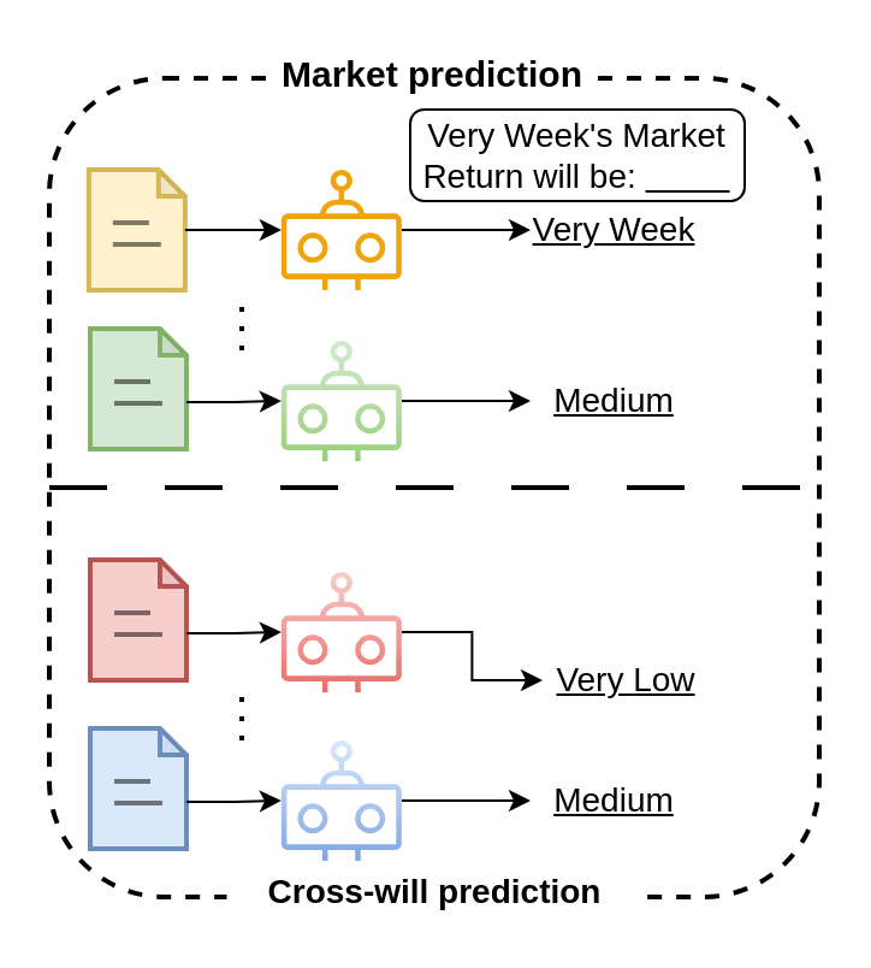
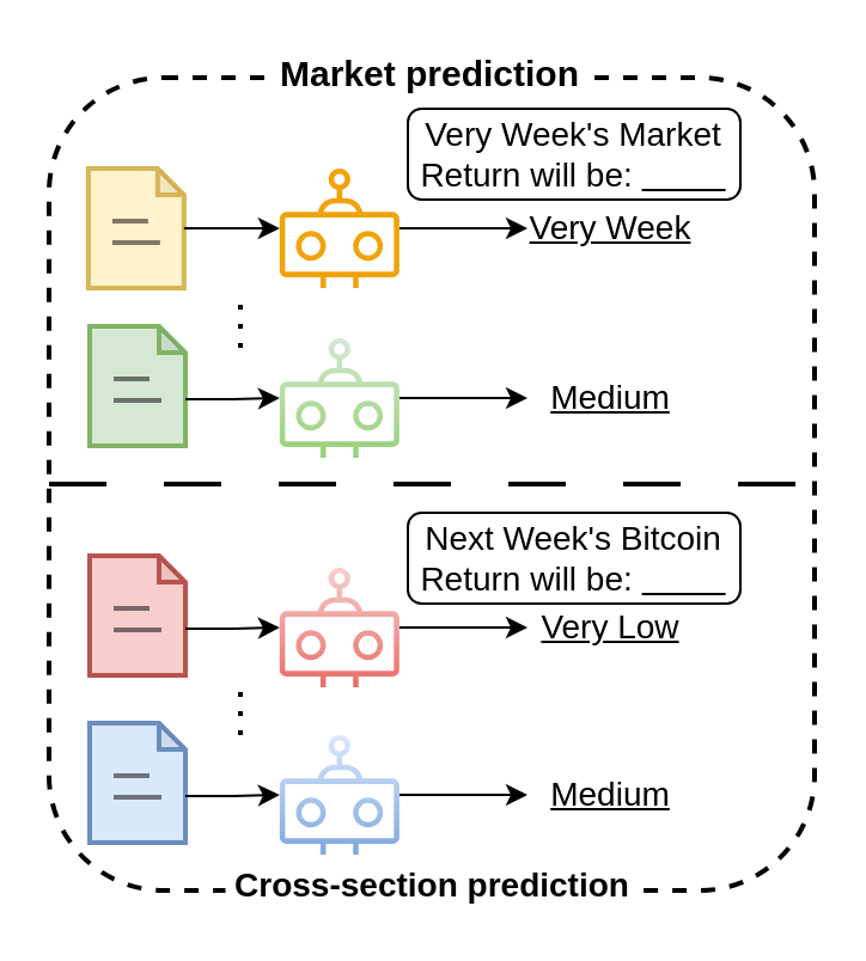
  <mxCell id="0" />
  <mxCell id="1" parent="0" />
  <mxCell id="2" value="" style="rounded=1;whiteSpace=wrap;html=1;fillColor=none;strokeWidth=2;dashed=1;" vertex="1" parent="1"><mxGeometry x="20" y="32" width="320" height="340" as="geometry" /></mxCell>
  <mxCell id="3" style="edgeStyle=orthogonalEdgeStyle;rounded=0;orthogonalLoop=1;jettySize=auto;html=1;entryX=0;entryY=0.5;entryDx=0;entryDy=0;" edge="1" parent="1" source="4" target="41"><mxGeometry relative="1" as="geometry" /></mxCell>
  <mxCell id="4" value="" style="sketch=0;outlineConnect=0;fillColor=#f0a30a;strokeColor=#BD7000;dashed=0;verticalLabelPosition=bottom;verticalAlign=top;align=center;html=1;fontSize=14;fontStyle=0;aspect=fixed;pointerEvents=1;shape=mxgraph.aws4.waf_bot;fontColor=#000000;" vertex="1" parent="1"><mxGeometry x="116.42" y="70" width="50" height="50" as="geometry" /></mxCell>
  <mxCell id="5" value="" style="group" vertex="1" connectable="0" parent="1"><mxGeometry x="36.43" y="70" width="40" height="50" as="geometry" /></mxCell>
  <mxCell id="6" value="" style="shape=note;whiteSpace=wrap;html=1;backgroundOutline=1;darkOpacity=0.05;size=11;strokeWidth=2;fillColor=#fff2cc;strokeColor=#d6b656;fontSize=14;" vertex="1" parent="5"><mxGeometry width="40" height="50" as="geometry" /></mxCell>
  <mxCell id="7" value="" style="group;fontSize=14;" vertex="1" connectable="0" parent="5"><mxGeometry x="10" y="17" width="20" height="28" as="geometry" /></mxCell>
  <mxCell id="8" value="" style="line;strokeWidth=2;html=1;container=0;opacity=50;fontSize=14;" vertex="1" parent="7"><mxGeometry width="15" height="10" as="geometry" /></mxCell>
  <mxCell id="9" value="" style="line;strokeWidth=2;html=1;container=0;opacity=50;fontSize=14;" vertex="1" parent="7"><mxGeometry y="10" width="20" height="8" as="geometry" /></mxCell>
  <mxCell id="10" style="edgeStyle=orthogonalEdgeStyle;rounded=0;orthogonalLoop=1;jettySize=auto;html=1;" edge="1" parent="1" source="6" target="4"><mxGeometry relative="1" as="geometry" /></mxCell>
  <mxCell id="11" value="" style="group" vertex="1" connectable="0" parent="1"><mxGeometry x="37" y="136" width="40" height="50" as="geometry" /></mxCell>
  <mxCell id="12" value="" style="shape=note;whiteSpace=wrap;html=1;backgroundOutline=1;darkOpacity=0.05;size=11;strokeWidth=2;fillColor=#d5e8d4;strokeColor=#82b366;fontSize=14;" vertex="1" parent="11"><mxGeometry width="40" height="50" as="geometry" /></mxCell>
  <mxCell id="13" value="" style="group;fontSize=14;" vertex="1" connectable="0" parent="11"><mxGeometry x="10" y="17" width="20" height="28" as="geometry" /></mxCell>
  <mxCell id="14" value="" style="line;strokeWidth=2;html=1;container=0;opacity=50;fontSize=14;" vertex="1" parent="13"><mxGeometry width="15" height="10" as="geometry" /></mxCell>
  <mxCell id="15" value="" style="line;strokeWidth=2;html=1;container=0;opacity=50;fontSize=14;" vertex="1" parent="13"><mxGeometry y="10" width="20" height="8" as="geometry" /></mxCell>
  <mxCell id="16" style="edgeStyle=orthogonalEdgeStyle;rounded=0;orthogonalLoop=1;jettySize=auto;html=1;entryX=0;entryY=0.5;entryDx=0;entryDy=0;" edge="1" parent="1" source="17" target="42"><mxGeometry relative="1" as="geometry" /></mxCell>
  <mxCell id="17" value="" style="sketch=0;outlineConnect=0;fillColor=#d5e8d4;strokeColor=#82b366;dashed=0;verticalLabelPosition=bottom;verticalAlign=top;align=center;html=1;fontSize=14;fontStyle=0;aspect=fixed;pointerEvents=1;shape=mxgraph.aws4.waf_bot;gradientColor=#97d077;" vertex="1" parent="1"><mxGeometry x="116.42" y="141" width="50" height="50" as="geometry" /></mxCell>
  <mxCell id="18" style="edgeStyle=orthogonalEdgeStyle;rounded=0;orthogonalLoop=1;jettySize=auto;html=1;exitX=0;exitY=0;exitDx=40;exitDy=30.5;exitPerimeter=0;" edge="1" parent="1" source="12" target="17"><mxGeometry relative="1" as="geometry" /></mxCell>
  <mxCell id="19" value="" style="group" vertex="1" connectable="0" parent="1"><mxGeometry x="37" y="232" width="40" height="50" as="geometry" /></mxCell>
  <mxCell id="20" value="" style="shape=note;whiteSpace=wrap;html=1;backgroundOutline=1;darkOpacity=0.05;size=11;strokeWidth=2;fillColor=#f8cecc;strokeColor=#b85450;fontSize=14;" vertex="1" parent="19"><mxGeometry width="40" height="50" as="geometry" /></mxCell>
  <mxCell id="21" value="" style="group;fontSize=14;" vertex="1" connectable="0" parent="19"><mxGeometry x="10" y="17" width="20" height="28" as="geometry" /></mxCell>
  <mxCell id="22" value="" style="line;strokeWidth=2;html=1;container=0;opacity=50;fontSize=14;" vertex="1" parent="21"><mxGeometry width="15" height="10" as="geometry" /></mxCell>
  <mxCell id="23" value="" style="line;strokeWidth=2;html=1;container=0;opacity=50;fontSize=14;" vertex="1" parent="21"><mxGeometry y="10" width="20" height="8" as="geometry" /></mxCell>
  <mxCell id="24" style="edgeStyle=orthogonalEdgeStyle;rounded=0;orthogonalLoop=1;jettySize=auto;html=1;" edge="1" parent="1" source="25" target="43"><mxGeometry relative="1" as="geometry" /></mxCell>
  <mxCell id="25" value="" style="sketch=0;outlineConnect=0;fillColor=#f8cecc;strokeColor=#b85450;dashed=0;verticalLabelPosition=bottom;verticalAlign=top;align=center;html=1;fontSize=14;fontStyle=0;aspect=fixed;pointerEvents=1;shape=mxgraph.aws4.waf_bot;gradientColor=#ea6b66;" vertex="1" parent="1"><mxGeometry x="116.42" y="237" width="50" height="50" as="geometry" /></mxCell>
  <mxCell id="26" style="edgeStyle=orthogonalEdgeStyle;rounded=0;orthogonalLoop=1;jettySize=auto;html=1;exitX=0;exitY=0;exitDx=40;exitDy=30.5;exitPerimeter=0;" edge="1" parent="1" source="20" target="25"><mxGeometry relative="1" as="geometry" /></mxCell>
  <mxCell id="27" value="" style="group" vertex="1" connectable="0" parent="1"><mxGeometry x="37" y="302" width="40" height="50" as="geometry" /></mxCell>
  <mxCell id="28" value="" style="shape=note;whiteSpace=wrap;html=1;backgroundOutline=1;darkOpacity=0.05;size=11;strokeWidth=2;fillColor=#dae8fc;strokeColor=#6c8ebf;fontSize=14;" vertex="1" parent="27"><mxGeometry width="40" height="50" as="geometry" /></mxCell>
  <mxCell id="29" value="" style="group;fontSize=14;" vertex="1" connectable="0" parent="27"><mxGeometry x="10" y="17" width="20" height="28" as="geometry" /></mxCell>
  <mxCell id="30" value="" style="line;strokeWidth=2;html=1;container=0;opacity=50;fontSize=14;" vertex="1" parent="29"><mxGeometry width="15" height="10" as="geometry" /></mxCell>
  <mxCell id="31" value="" style="line;strokeWidth=2;html=1;container=0;opacity=50;fontSize=14;" vertex="1" parent="29"><mxGeometry y="10" width="20" height="8" as="geometry" /></mxCell>
  <mxCell id="32" style="edgeStyle=orthogonalEdgeStyle;rounded=0;orthogonalLoop=1;jettySize=auto;html=1;" edge="1" parent="1" source="33" target="44"><mxGeometry relative="1" as="geometry" /></mxCell>
  <mxCell id="33" value="" style="sketch=0;outlineConnect=0;fillColor=#dae8fc;strokeColor=#6c8ebf;dashed=0;verticalLabelPosition=bottom;verticalAlign=top;align=center;html=1;fontSize=14;fontStyle=0;aspect=fixed;pointerEvents=1;shape=mxgraph.aws4.waf_bot;gradientColor=#7ea6e0;" vertex="1" parent="1"><mxGeometry x="116.42" y="307" width="50" height="50" as="geometry" /></mxCell>
  <mxCell id="34" style="edgeStyle=orthogonalEdgeStyle;rounded=0;orthogonalLoop=1;jettySize=auto;html=1;exitX=0;exitY=0;exitDx=40;exitDy=30.5;exitPerimeter=0;" edge="1" parent="1" source="28" target="33"><mxGeometry relative="1" as="geometry" /></mxCell>
  <mxCell id="35" value="" style="endArrow=none;dashed=1;html=1;dashPattern=1 3;strokeWidth=2;rounded=0;fontSize=14;" edge="1" parent="1"><mxGeometry width="50" height="50" relative="1" as="geometry"><mxPoint x="100" y="145" as="sourcePoint" /><mxPoint x="100" y="125" as="targetPoint" /></mxGeometry></mxCell>
  <mxCell id="36" value="" style="endArrow=none;dashed=1;html=1;dashPattern=1 3;strokeWidth=2;rounded=0;fontSize=14;" edge="1" parent="1"><mxGeometry width="50" height="50" relative="1" as="geometry"><mxPoint x="100" y="307" as="sourcePoint" /><mxPoint x="100" y="287" as="targetPoint" /></mxGeometry></mxCell>
  <mxCell id="37" value="Market prediction" style="text;html=1;strokeColor=none;fillColor=default;align=center;verticalAlign=middle;whiteSpace=wrap;rounded=0;fontSize=15;fontStyle=1" vertex="1" parent="1"><mxGeometry x="114.41" y="20" width="131.18" height="20" as="geometry" /></mxCell>
- <mxCell id="38" value="Cross-will prediction" style="text;html=1;strokeColor=none;fillColor=default;align=center;verticalAlign=middle;whiteSpace=wrap;rounded=0;fontSize=14;fontStyle=1" vertex="1" parent="1"><mxGeometry x="93.74" y="360" width="172.51" height="20" as="geometry" /></mxCell>
+ <mxCell id="38" value="Cross-section prediction" style="text;html=1;strokeColor=none;fillColor=default;align=center;verticalAlign=middle;whiteSpace=wrap;rounded=0;fontSize=14;fontStyle=1" vertex="1" parent="1"><mxGeometry x="93.74" y="360" width="172.51" height="20" as="geometry" /></mxCell>
  <mxCell id="39" value="Very Week's Market Return will be:&amp;nbsp;&lt;u&gt;&amp;nbsp; &amp;nbsp; &amp;nbsp; &amp;nbsp; &amp;nbsp;&lt;/u&gt;" style="text;html=1;strokeColor=default;fillColor=none;align=center;verticalAlign=middle;whiteSpace=wrap;rounded=1;fontSize=14;strokeWidth=1;" vertex="1" parent="1"><mxGeometry x="170" y="45" width="139" height="38" as="geometry" /></mxCell>
  <mxCell id="40" value="" style="endArrow=none;dashed=1;html=1;strokeWidth=2;rounded=0;dashPattern=12 12;entryX=1;entryY=0.5;entryDx=0;entryDy=0;exitX=0;exitY=0.5;exitDx=0;exitDy=0;" edge="1" parent="1" source="2" target="2"><mxGeometry width="50" height="50" relative="1" as="geometry"><mxPoint x="130" y="202" as="sourcePoint" /><mxPoint x="450" y="202" as="targetPoint" /></mxGeometry></mxCell>
  <mxCell id="41" value="Very Week" style="text;html=1;strokeColor=none;fillColor=none;align=center;verticalAlign=middle;whiteSpace=wrap;rounded=0;fontSize=14;fontStyle=4" vertex="1" parent="1"><mxGeometry x="220" y="85" width="70" height="20" as="geometry" /></mxCell>
  <mxCell id="42" value="Medium" style="text;html=1;strokeColor=none;fillColor=none;align=center;verticalAlign=middle;whiteSpace=wrap;rounded=0;fontSize=14;fontStyle=4" vertex="1" parent="1"><mxGeometry x="220" y="156" width="70" height="20" as="geometry" /></mxCell>
- <mxCell id="43" value="Very Low" style="text;html=1;strokeColor=none;fillColor=none;align=center;verticalAlign=middle;whiteSpace=wrap;rounded=0;fontSize=14;fontStyle=4" vertex="1" parent="1"><mxGeometry x="225" y="272" width="70" height="20" as="geometry" /></mxCell>
+ <mxCell id="43" value="Very Low" style="text;html=1;strokeColor=none;fillColor=none;align=center;verticalAlign=middle;whiteSpace=wrap;rounded=0;fontSize=14;fontStyle=4" vertex="1" parent="1"><mxGeometry x="220" y="252" width="70" height="20" as="geometry" /></mxCell>
  <mxCell id="44" value="Medium" style="text;html=1;strokeColor=none;fillColor=none;align=center;verticalAlign=middle;whiteSpace=wrap;rounded=0;fontSize=14;fontStyle=4" vertex="1" parent="1"><mxGeometry x="220" y="322" width="70" height="20" as="geometry" /></mxCell>
+ <mxCell id="45" value="Next Week's Bitcoin Return will be:&amp;nbsp;&lt;u&gt;&amp;nbsp; &amp;nbsp; &amp;nbsp; &amp;nbsp; &amp;nbsp;&lt;/u&gt;" style="text;html=1;strokeColor=default;fillColor=none;align=center;verticalAlign=middle;whiteSpace=wrap;rounded=1;fontSize=14;strokeWidth=1;" vertex="1" parent="1"><mxGeometry x="170" y="214" width="139" height="38" as="geometry" /></mxCell>
